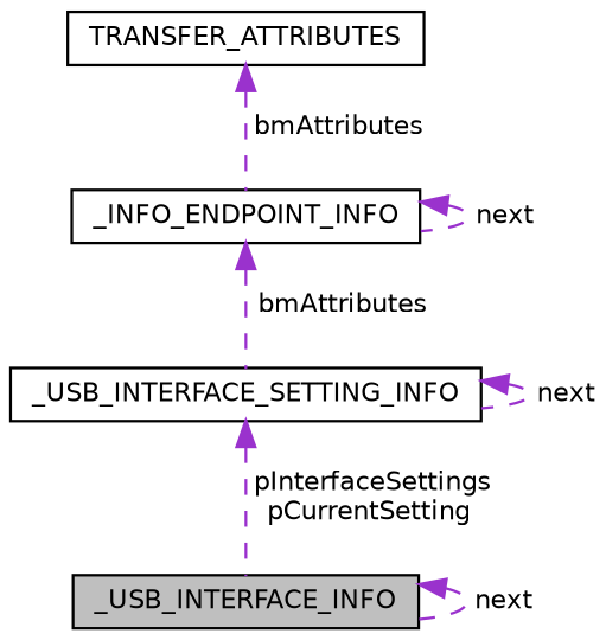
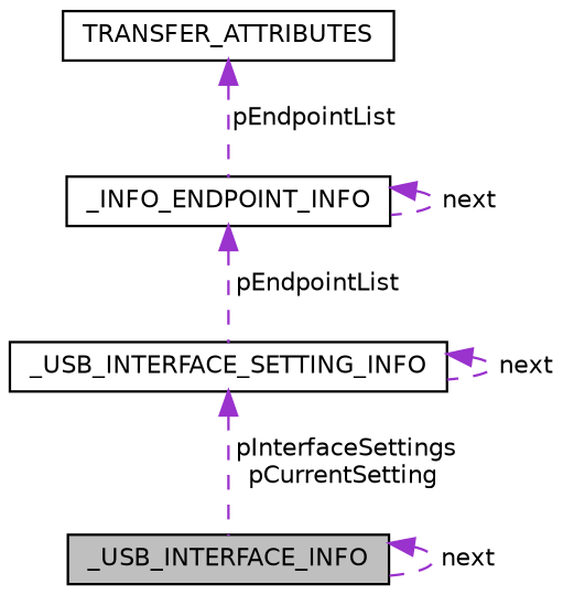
  digraph {
    node [color=black fillcolor=white fontname=Helvetica fontsize=10 shape=record style=filled]
    edge [color=darkorchid3 dir=back fontname=Helvetica fontsize=10 labelfontname=Helvetica labelfontsize=10 style=dashed]
    n1 [fillcolor=grey75 fontcolor=black height=0.2 label=_USB_INTERFACE_INFO width=0.4]
    n2 [height=0.2 label=_USB_INTERFACE_SETTING_INFO width=0.4]
    n3 [height=0.2 label=_INFO_ENDPOINT_INFO width=0.4]
    n4 [height=0.2 label=TRANSFER_ATTRIBUTES width=0.4]
    n1 -> n1 [label=" next"]
    n2 -> n1 [label=" pInterfaceSettings\npCurrentSetting"]
    n2 -> n2 [label=" next"]
-   n3 -> n2 [label=" bmAttributes"]
+   n3 -> n2 [label=" pEndpointList"]
    n3 -> n3 [label=" next"]
-   n4 -> n3 [label=" bmAttributes"]
+   n4 -> n3 [label=" pEndpointList"]
  }
